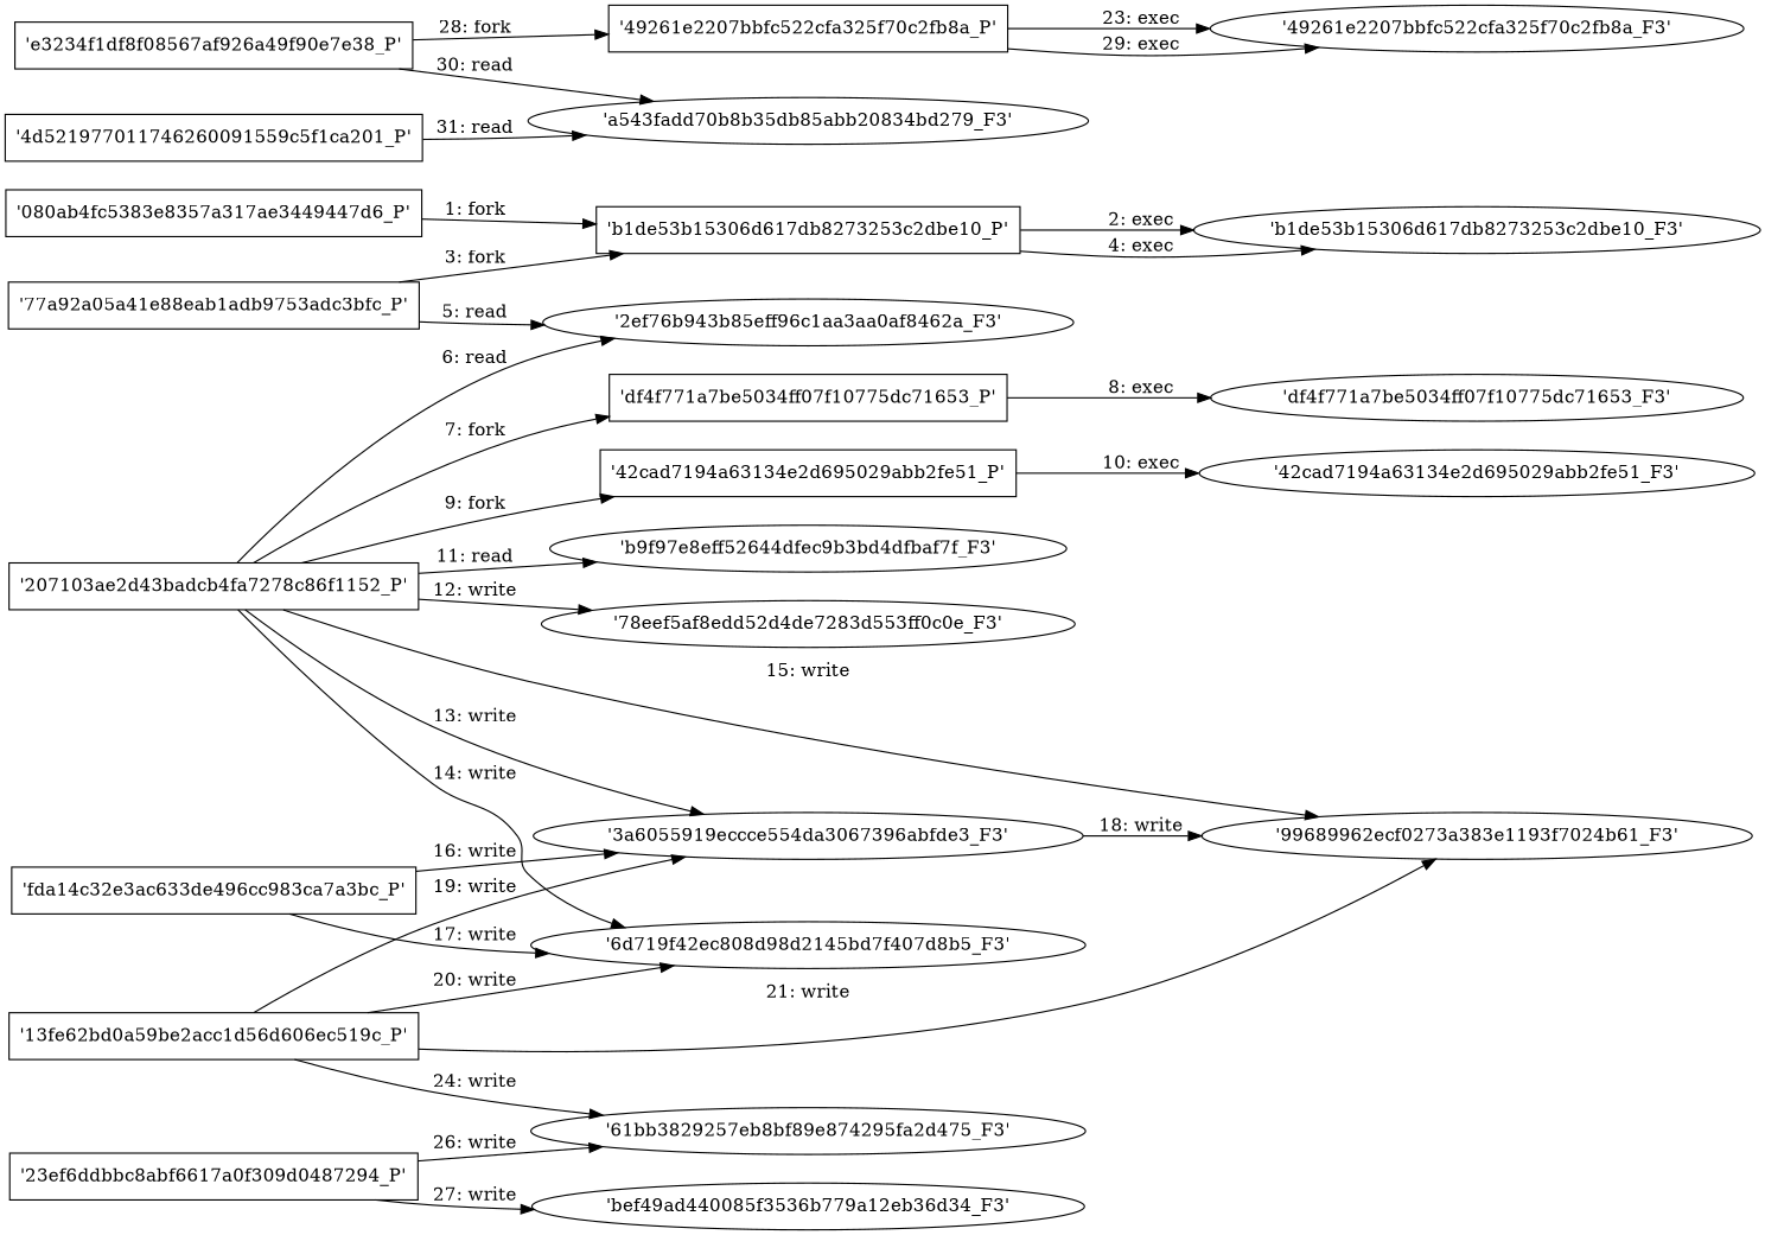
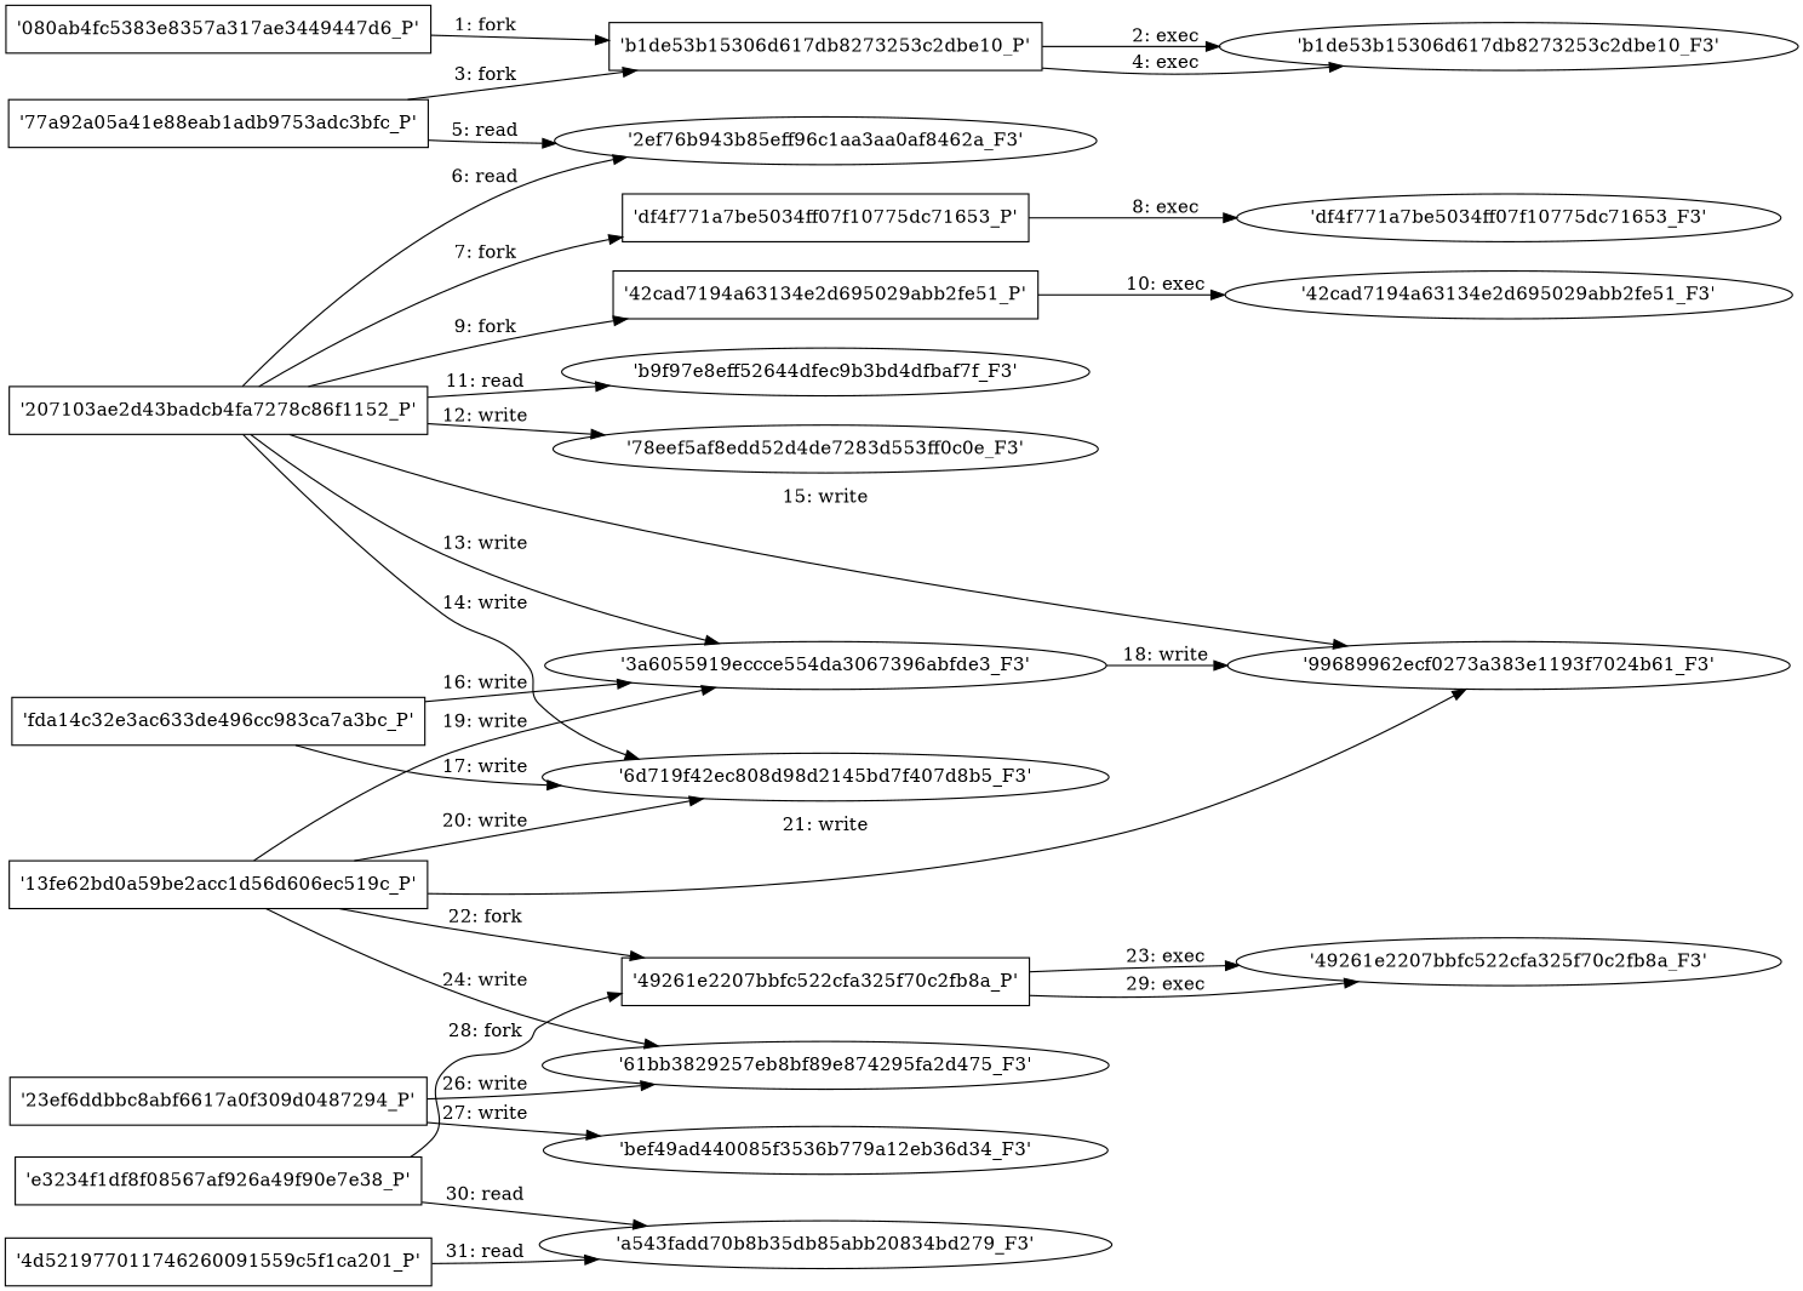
  digraph {
    engine=neato
    fixedsize=false
    fontsize=10
    nodesep=0.3
    rankdir=LR
    ranksep=0
    splines=true
    node [node_type=Process shape=ellipse]
    "'080ab4fc5383e8357a317ae3449447d6_P'" [shape=box]
    "'b1de53b15306d617db8273253c2dbe10_P'" [shape=box]
    "'b1de53b15306d617db8273253c2dbe10_F3'" [node_type=File]
    "'77a92a05a41e88eab1adb9753adc3bfc_P'" [shape=box]
    "'2ef76b943b85eff96c1aa3aa0af8462a_F3'" [node_type=file]
    "'207103ae2d43badcb4fa7278c86f1152_P'" [shape=box]
    "'df4f771a7be5034ff07f10775dc71653_P'" [shape=box]
    "'42cad7194a63134e2d695029abb2fe51_P'" [shape=box]
    "'b9f97e8eff52644dfec9b3bd4dfbaf7f_F3'" [node_type=file]
    "'78eef5af8edd52d4de7283d553ff0c0e_F3'" [node_type=file]
    "'3a6055919eccce554da3067396abfde3_F3'" [node_type=file]
    "'6d719f42ec808d98d2145bd7f407d8b5_F3'" [node_type=file]
    "'99689962ecf0273a383e1193f7024b61_F3'" [node_type=file]
    "'df4f771a7be5034ff07f10775dc71653_F3'" [node_type=File]
    "'42cad7194a63134e2d695029abb2fe51_F3'" [node_type=File]
    "'fda14c32e3ac633de496cc983ca7a3bc_P'" [shape=box]
    "'13fe62bd0a59be2acc1d56d606ec519c_P'" [shape=box]
    "'49261e2207bbfc522cfa325f70c2fb8a_P'" [shape=box]
    "'61bb3829257eb8bf89e874295fa2d475_F3'" [node_type=file]
    "'49261e2207bbfc522cfa325f70c2fb8a_F3'" [node_type=File]
    "'bef49ad440085f3536b779a12eb36d34_F3'" [node_type=file]
    "'23ef6ddbbc8abf6617a0f309d0487294_P'" [shape=box]
    "'e3234f1df8f08567af926a49f90e7e38_P'" [shape=box]
    "'a543fadd70b8b35db85abb20834bd279_F3'" [node_type=file]
    "'4d521977011746260091559c5f1ca201_P'" [shape=box]
    "'080ab4fc5383e8357a317ae3449447d6_P'" -> "'b1de53b15306d617db8273253c2dbe10_P'" [label="1: fork"]
    "'b1de53b15306d617db8273253c2dbe10_P'" -> "'b1de53b15306d617db8273253c2dbe10_F3'" [label="2: exec"]
    "'b1de53b15306d617db8273253c2dbe10_P'" -> "'b1de53b15306d617db8273253c2dbe10_F3'" [label="4: exec"]
    "'77a92a05a41e88eab1adb9753adc3bfc_P'" -> "'b1de53b15306d617db8273253c2dbe10_P'" [label="3: fork"]
    "'77a92a05a41e88eab1adb9753adc3bfc_P'" -> "'2ef76b943b85eff96c1aa3aa0af8462a_F3'" [label="5: read"]
    "'207103ae2d43badcb4fa7278c86f1152_P'" -> "'2ef76b943b85eff96c1aa3aa0af8462a_F3'" [label="6: read"]
    "'207103ae2d43badcb4fa7278c86f1152_P'" -> "'df4f771a7be5034ff07f10775dc71653_P'" [label="7: fork"]
    "'207103ae2d43badcb4fa7278c86f1152_P'" -> "'42cad7194a63134e2d695029abb2fe51_P'" [label="9: fork"]
    "'207103ae2d43badcb4fa7278c86f1152_P'" -> "'b9f97e8eff52644dfec9b3bd4dfbaf7f_F3'" [label="11: read"]
    "'207103ae2d43badcb4fa7278c86f1152_P'" -> "'78eef5af8edd52d4de7283d553ff0c0e_F3'" [label="12: write"]
    "'207103ae2d43badcb4fa7278c86f1152_P'" -> "'3a6055919eccce554da3067396abfde3_F3'" [label="13: write"]
    "'207103ae2d43badcb4fa7278c86f1152_P'" -> "'6d719f42ec808d98d2145bd7f407d8b5_F3'" [label="14: write"]
    "'207103ae2d43badcb4fa7278c86f1152_P'" -> "'99689962ecf0273a383e1193f7024b61_F3'" [label="15: write"]
    "'df4f771a7be5034ff07f10775dc71653_P'" -> "'df4f771a7be5034ff07f10775dc71653_F3'" [label="8: exec"]
    "'42cad7194a63134e2d695029abb2fe51_P'" -> "'42cad7194a63134e2d695029abb2fe51_F3'" [label="10: exec"]
    "'3a6055919eccce554da3067396abfde3_F3'" -> "'99689962ecf0273a383e1193f7024b61_F3'" [label="18: write"]
    "'fda14c32e3ac633de496cc983ca7a3bc_P'" -> "'3a6055919eccce554da3067396abfde3_F3'" [label="16: write"]
    "'fda14c32e3ac633de496cc983ca7a3bc_P'" -> "'6d719f42ec808d98d2145bd7f407d8b5_F3'" [label="17: write"]
    "'13fe62bd0a59be2acc1d56d606ec519c_P'" -> "'3a6055919eccce554da3067396abfde3_F3'" [label="19: write"]
    "'13fe62bd0a59be2acc1d56d606ec519c_P'" -> "'6d719f42ec808d98d2145bd7f407d8b5_F3'" [label="20: write"]
    "'13fe62bd0a59be2acc1d56d606ec519c_P'" -> "'99689962ecf0273a383e1193f7024b61_F3'" [label="21: write"]
+   "'13fe62bd0a59be2acc1d56d606ec519c_P'" -> "'49261e2207bbfc522cfa325f70c2fb8a_P'" [label="22: fork"]
    "'13fe62bd0a59be2acc1d56d606ec519c_P'" -> "'61bb3829257eb8bf89e874295fa2d475_F3'" [label="24: write"]
    "'49261e2207bbfc522cfa325f70c2fb8a_P'" -> "'49261e2207bbfc522cfa325f70c2fb8a_F3'" [label="23: exec"]
    "'49261e2207bbfc522cfa325f70c2fb8a_P'" -> "'49261e2207bbfc522cfa325f70c2fb8a_F3'" [label="29: exec"]
    "'23ef6ddbbc8abf6617a0f309d0487294_P'" -> "'61bb3829257eb8bf89e874295fa2d475_F3'" [label="26: write"]
    "'23ef6ddbbc8abf6617a0f309d0487294_P'" -> "'bef49ad440085f3536b779a12eb36d34_F3'" [label="27: write"]
    "'e3234f1df8f08567af926a49f90e7e38_P'" -> "'49261e2207bbfc522cfa325f70c2fb8a_P'" [label="28: fork"]
    "'e3234f1df8f08567af926a49f90e7e38_P'" -> "'a543fadd70b8b35db85abb20834bd279_F3'" [label="30: read"]
    "'4d521977011746260091559c5f1ca201_P'" -> "'a543fadd70b8b35db85abb20834bd279_F3'" [label="31: read"]
  }
